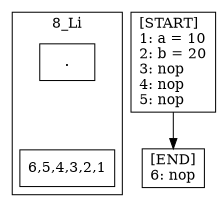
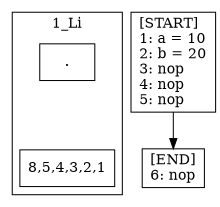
  digraph {
    randdir=TB
    node [shape=box]
    n1 [label="."]
-   n2 [label="6,5,4,3,2,1"]
+   n2 [label="8,5,4,3,2,1"]
    n3 [label="[START]\l1: a = 10\l2: b = 20\l3: nop\l4: nop\l5: nop\l"]
    n4 [label="[END]\l6: nop\l"]
    subgraph cluster_1 {
-     label="8_Li"
+     label="1_Li"
      n1
      n2
    }
    subgraph sub_2 {
      n3
      n4
    }
    n1 -> n2 [style=invis]
    n3 -> n4
  }
